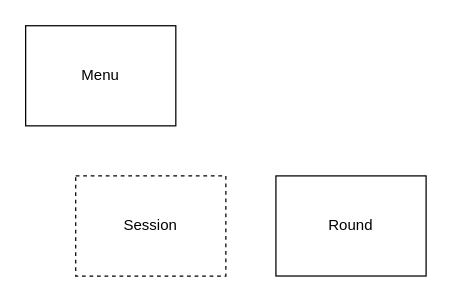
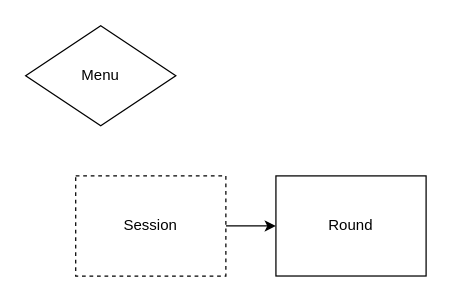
  <mxCell id="0" />
  <mxCell id="1" parent="0" />
- <mxCell id="2" value="Menu" style="rounded=0;whiteSpace=wrap;html=1;" vertex="1" parent="1"><mxGeometry x="20" y="20" width="120" height="80" as="geometry" /></mxCell>
+ <mxCell id="2" value="Menu" style="rhombus;whiteSpace=wrap;html=1;" vertex="1" parent="1"><mxGeometry x="20" y="20" width="120" height="80" as="geometry" /></mxCell>
+ <mxCell id="3" value="" style="edgeStyle=orthogonalEdgeStyle;rounded=0;orthogonalLoop=1;jettySize=auto;html=1;" edge="1" parent="1" source="4" target="5"><mxGeometry relative="1" as="geometry" /></mxCell>
  <mxCell id="4" value="Session" style="rounded=0;whiteSpace=wrap;html=1;dashed=1;" vertex="1" parent="1"><mxGeometry x="60" y="140" width="120" height="80" as="geometry" /></mxCell>
  <mxCell id="5" value="Round" style="rounded=0;whiteSpace=wrap;html=1;" vertex="1" parent="1"><mxGeometry x="220" y="140" width="120" height="80" as="geometry" /></mxCell>
